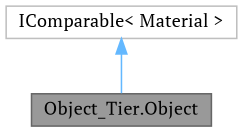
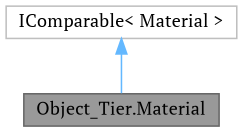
  digraph {
    fontname="PT Serif"
    node [fontname="PT Serif" fontsize=12 shape=box style=filled]
-   n1 [color=gray40 fillcolor=grey60 fontcolor=black height=0.2 label="Object_Tier.Object" width=0.4]
+   n1 [color=gray40 fillcolor=grey60 fontcolor=black height=0.2 label="Object_Tier.Material" width=0.4]
    n2 [color=grey75 fillcolor=white height=0.2 label="IComparable\< Material \>" width=0.4]
    n2 -> n1 [color=steelblue1 dir=back fontname="PT Serif" fontsize=12 labelfontname=Helvetica labelfontsize=10 style=solid]
  }
